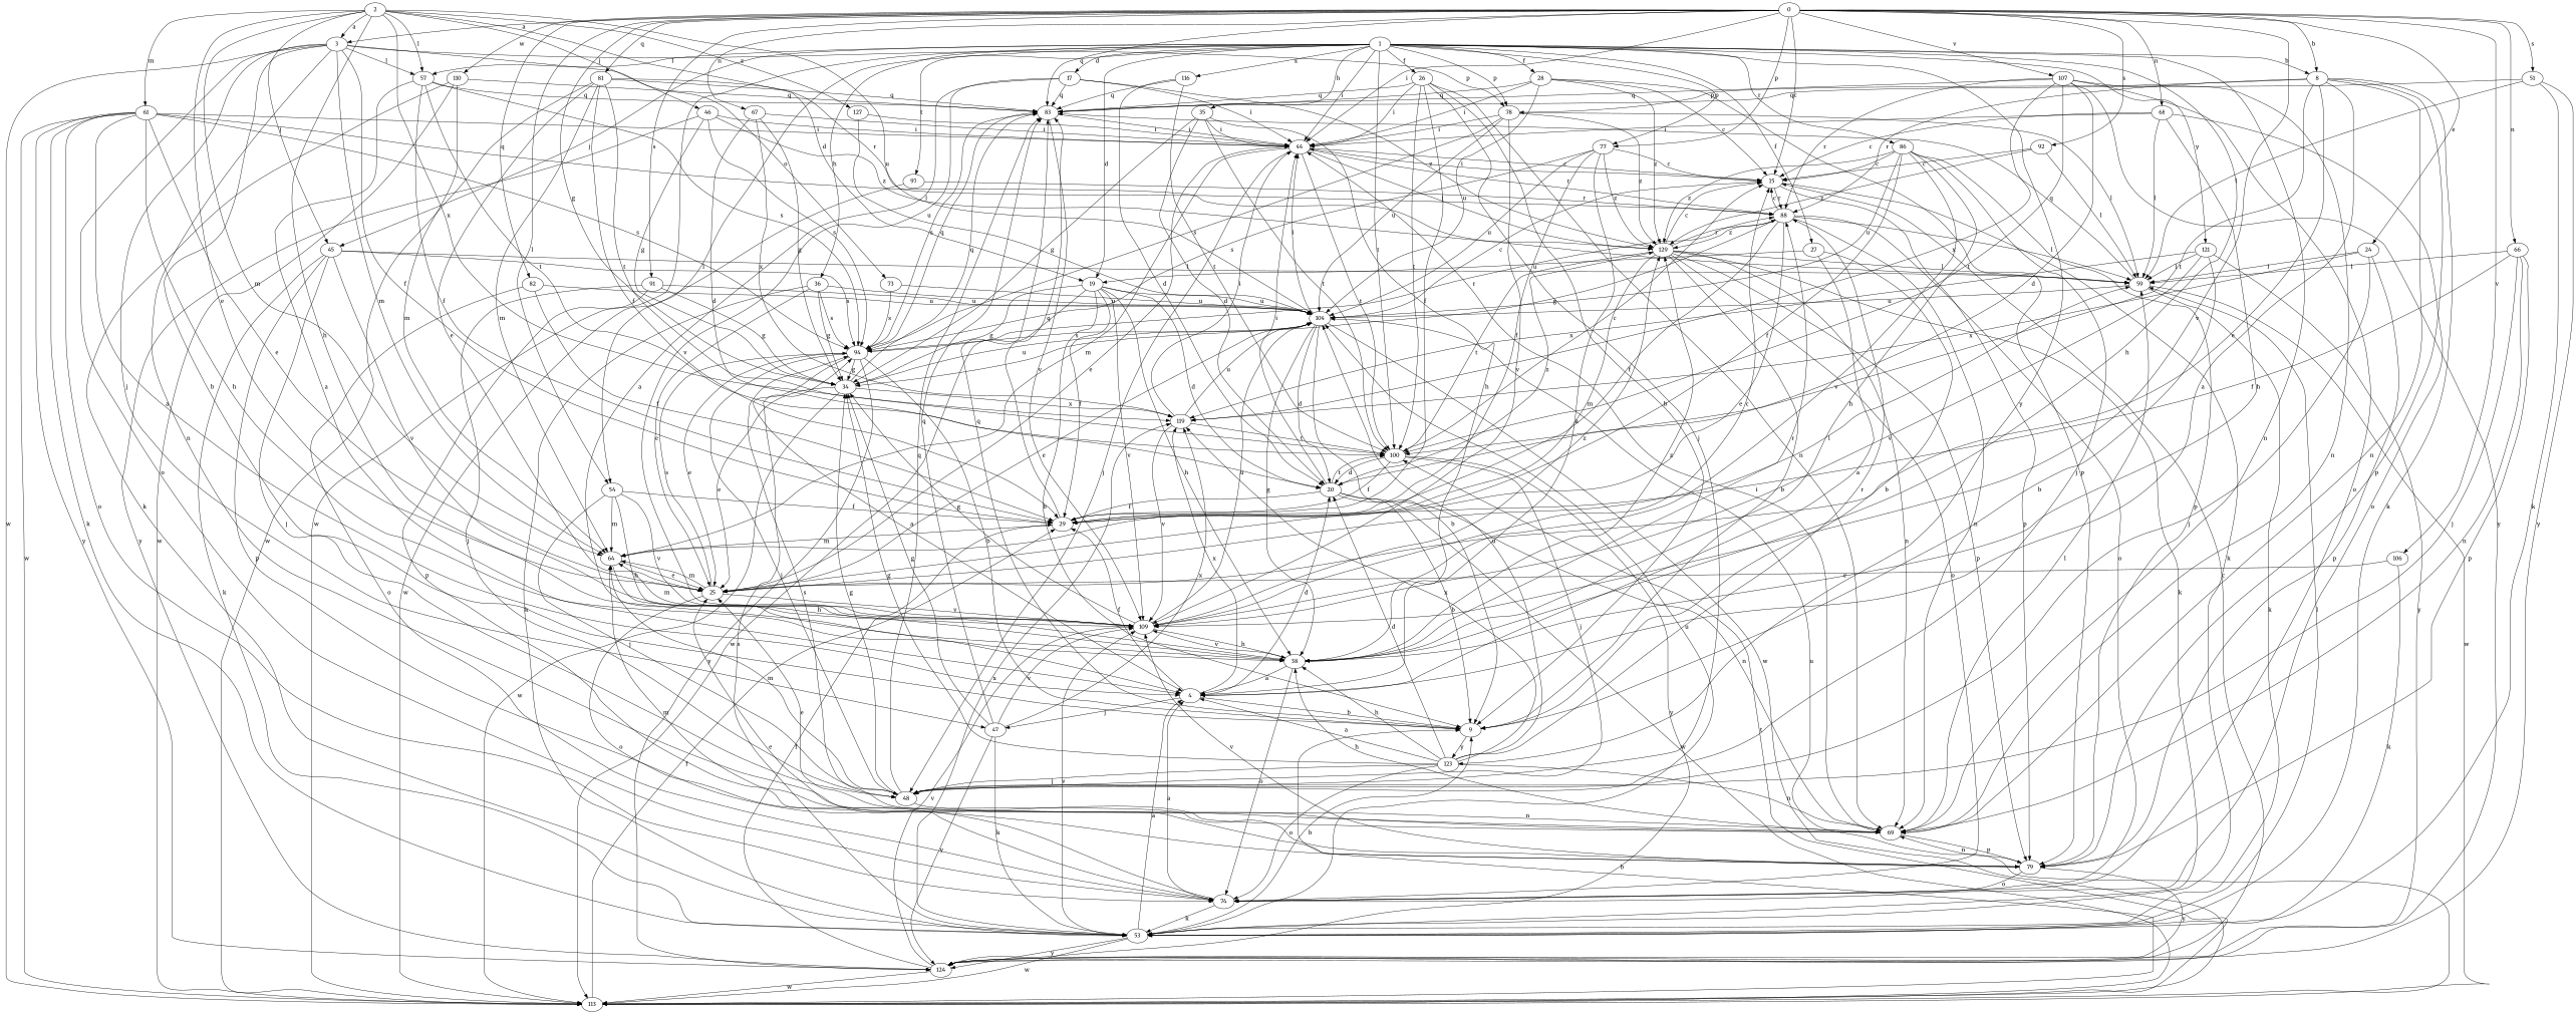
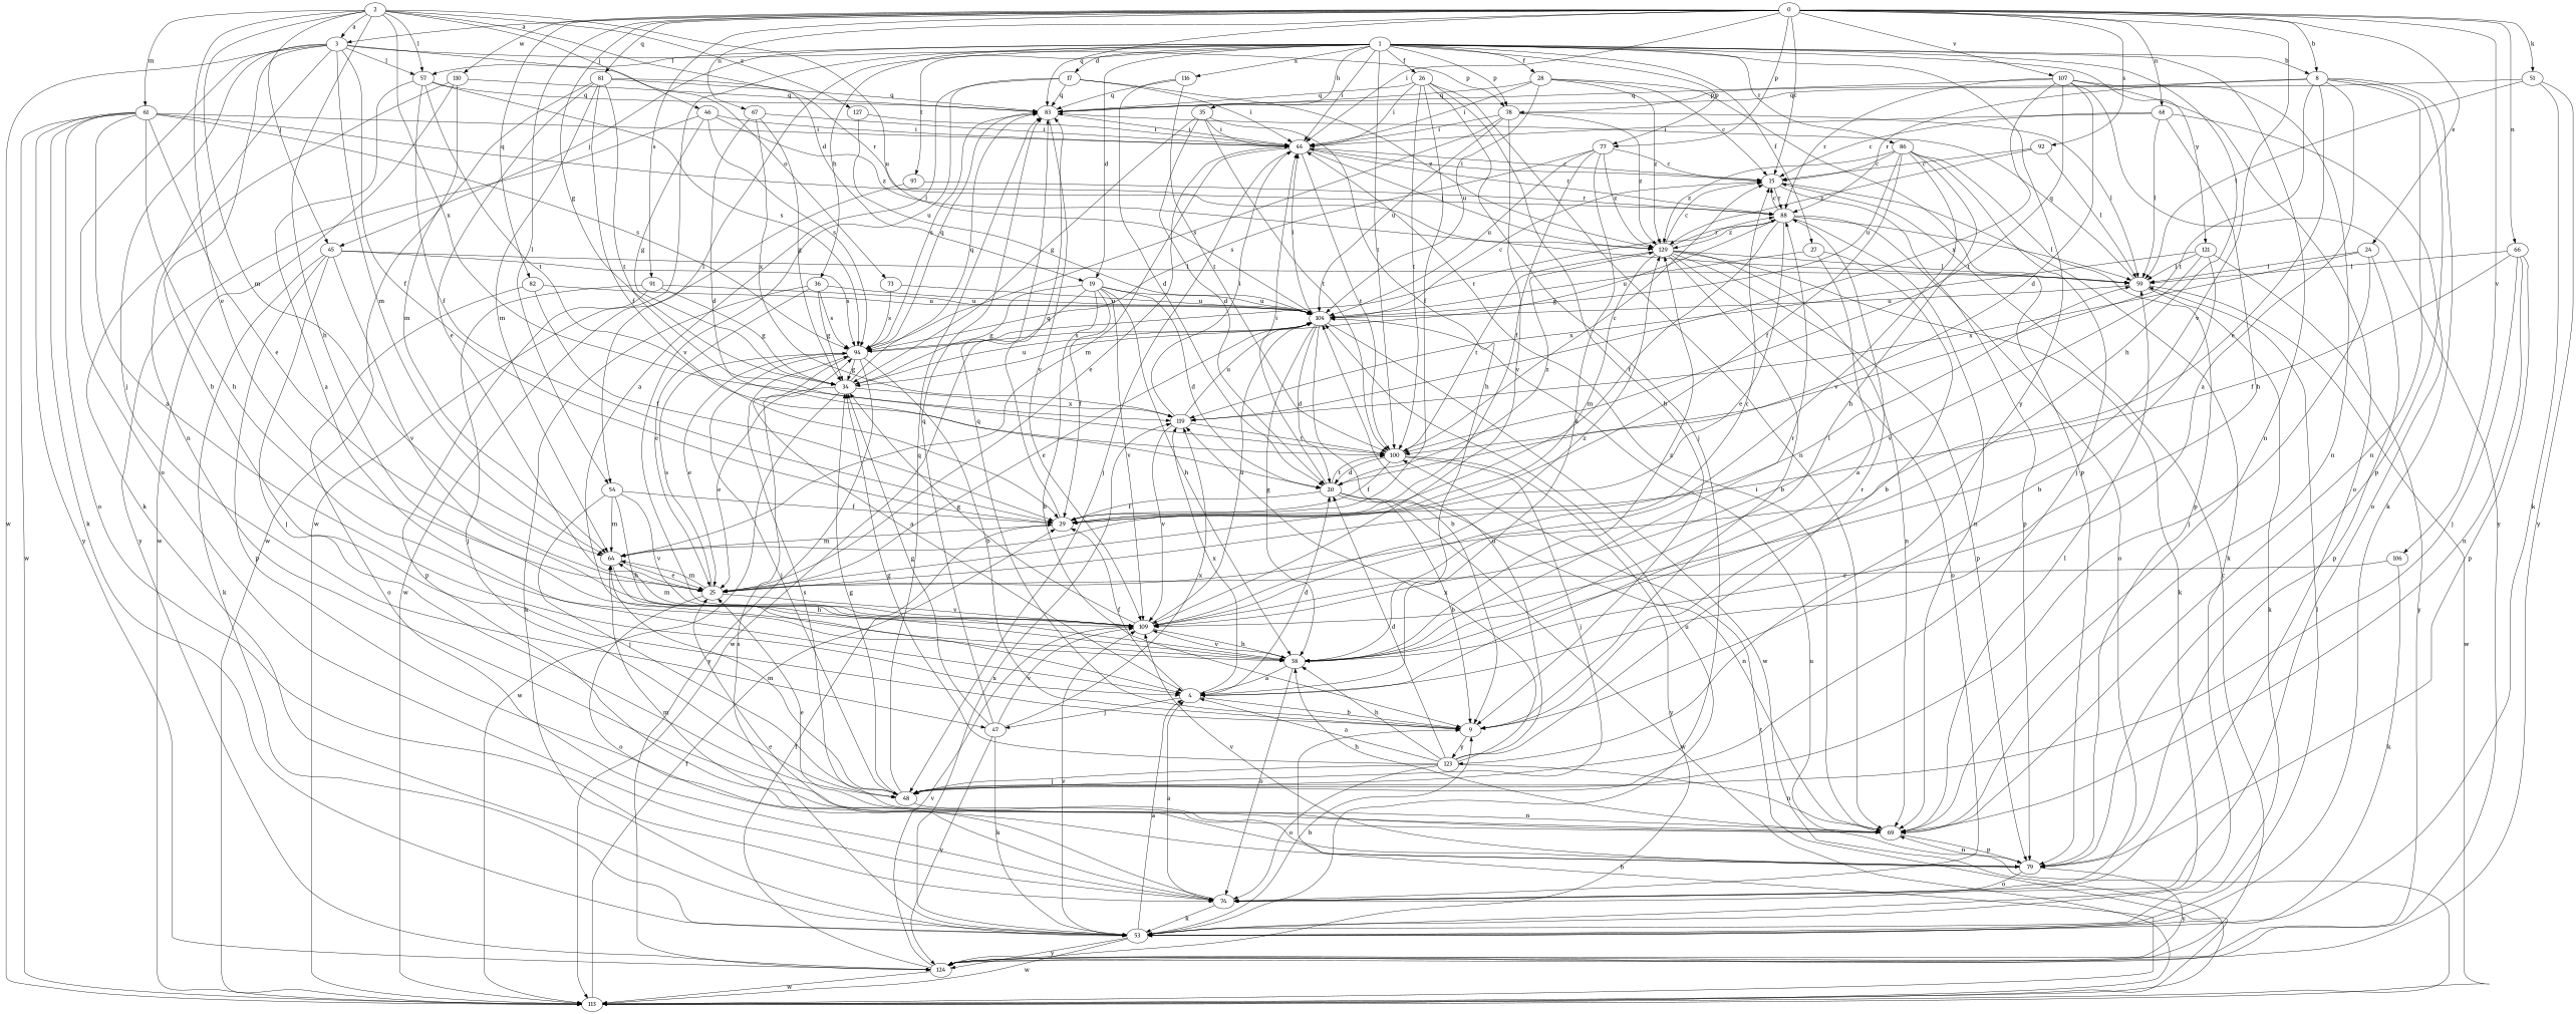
  strict digraph {
    fontname=Merriweather
    node [fontname=Merriweather]
    edge [fontname=Merriweather]
    0
    3
    8
    15
    24
    34
    44
    51
    54
    66
    67
    68
    77
    81
    82
    83
    91
    92
    106
    107
    109
    110
    57
    69
    78
    113
    64
    9
    29
    47
    73
    74
    100
    25
    4
    53
    79
    88
    119
    48
    59
    104
    129
    124
    38
    20
    94
    1
    17
    19
    26
    27
    28
    35
    36
    45
    86
    97
    116
    121
    123
    2
    46
    61
    127
    0 -> 3 [label=a]
    0 -> 8 [label=b]
    0 -> 15 [label=c]
    0 -> 24 [label=e]
    0 -> 34 [label=g]
    0 -> 44 [label=i]
-   0 -> 51 [label=s]
+   0 -> 51 [label=k]
    0 -> 54 [label=l]
    0 -> 66 [label=n]
    0 -> 67 [label=n]
    0 -> 68 [label=n]
    0 -> 77 [label=p]
    0 -> 81 [label=q]
    0 -> 82 [label=q]
    0 -> 83 [label=q]
    0 -> 91 [label=s]
    0 -> 92 [label=s]
    0 -> 106 [label=v]
    0 -> 107 [label=v]
    0 -> 109 [label=v]
    0 -> 110 [label=w]
    3 -> 57 [label=l]
    3 -> 69 [label=n]
    3 -> 78 [label=p]
    3 -> 113 [label=w]
    3 -> 64 [label=m]
    3 -> 9 [label=b]
    3 -> 29 [label=f]
    3 -> 47 [label=j]
    3 -> 73 [label=o]
    3 -> 74 [label=o]
    8 -> 69 [label=n]
    8 -> 78 [label=p]
    8 -> 100 [label=t]
    8 -> 25 [label=e]
    8 -> 4 [label=a]
    8 -> 53 [label=k]
    8 -> 79 [label=p]
    8 -> 88 [label=r]
    15 -> 44 [label=i]
    15 -> 53 [label=k]
    15 -> 79 [label=p]
    15 -> 88 [label=r]
    24 -> 79 [label=p]
    24 -> 119 [label=x]
    24 -> 48 [label=j]
    24 -> 59 [label=l]
    34 -> 83 [label=q]
    34 -> 113 [label=w]
    34 -> 25 [label=e]
    34 -> 119 [label=x]
    34 -> 104 [label=u]
    44 -> 15 [label=c]
    44 -> 64 [label=m]
    44 -> 100 [label=t]
    44 -> 25 [label=e]
    44 -> 88 [label=r]
    44 -> 48 [label=j]
    44 -> 129 [label=j]
    51 -> 83 [label=q]
    51 -> 53 [label=k]
    51 -> 59 [label=l]
    51 -> 124 [label=y]
    54 -> 109 [label=v]
    54 -> 64 [label=m]
    54 -> 29 [label=f]
    54 -> 48 [label=j]
    54 -> 38 [label=h]
    66 -> 69 [label=n]
    66 -> 29 [label=f]
    66 -> 79 [label=p]
    66 -> 48 [label=j]
    66 -> 59 [label=l]
    67 -> 34 [label=g]
    67 -> 44 [label=i]
    67 -> 119 [label=x]
    67 -> 20 [label=d]
    68 -> 15 [label=c]
    68 -> 44 [label=i]
    68 -> 74 [label=o]
    68 -> 59 [label=l]
    68 -> 38 [label=h]
    77 -> 15 [label=c]
    77 -> 29 [label=f]
    77 -> 4 [label=a]
    77 -> 104 [label=u]
    77 -> 129 [label=z]
    77 -> 94 [label=s]
    81 -> 83 [label=q]
    81 -> 113 [label=w]
    81 -> 64 [label=m]
    81 -> 29 [label=f]
    81 -> 100 [label=t]
    81 -> 25 [label=e]
    81 -> 88 [label=r]
    82 -> 29 [label=f]
    82 -> 74 [label=o]
    82 -> 104 [label=u]
    83 -> 44 [label=i]
    83 -> 109 [label=v]
    83 -> 94 [label=s]
    91 -> 34 [label=g]
    91 -> 79 [label=p]
    91 -> 48 [label=j]
    91 -> 104 [label=u]
    92 -> 15 [label=c]
    92 -> 59 [label=l]
    92 -> 129 [label=z]
    106 -> 25 [label=e]
    106 -> 53 [label=k]
    107 -> 83 [label=q]
    107 -> 69 [label=n]
    107 -> 74 [label=o]
    107 -> 100 [label=t]
    107 -> 88 [label=r]
    107 -> 119 [label=x]
    107 -> 124 [label=y]
    107 -> 20 [label=d]
    109 -> 15 [label=c]
    109 -> 34 [label=g]
    109 -> 64 [label=m]
    109 -> 104 [label=u]
    109 -> 129 [label=z]
    109 -> 38 [label=h]
    110 -> 83 [label=q]
    110 -> 113 [label=w]
    110 -> 64 [label=m]
    110 -> 53 [label=k]
    57 -> 83 [label=q]
    57 -> 29 [label=f]
    57 -> 100 [label=t]
    57 -> 4 [label=a]
    57 -> 94 [label=s]
    69 -> 44 [label=i]
    69 -> 25 [label=e]
    69 -> 79 [label=p]
    69 -> 59 [label=l]
    69 -> 38 [label=h]
    69 -> 94 [label=s]
    78 -> 44 [label=i]
    78 -> 109 [label=v]
    78 -> 59 [label=l]
    78 -> 104 [label=u]
    78 -> 129 [label=z]
    78 -> 94 [label=s]
    113 -> 9 [label=b]
    113 -> 29 [label=f]
    113 -> 100 [label=t]
    113 -> 104 [label=u]
    64 -> 25 [label=e]
    64 -> 38 [label=h]
    9 -> 83 [label=q]
    9 -> 123 [label=y]
    29 -> 83 [label=q]
    29 -> 64 [label=m]
    47 -> 34 [label=g]
    47 -> 83 [label=q]
    47 -> 109 [label=v]
    47 -> 53 [label=k]
    47 -> 119 [label=x]
    47 -> 124 [label=y]
    73 -> 104 [label=u]
    73 -> 94 [label=s]
    74 -> 25 [label=e]
    74 -> 4 [label=a]
    74 -> 53 [label=k]
    100 -> 15 [label=c]
    100 -> 29 [label=f]
    100 -> 48 [label=j]
    100 -> 124 [label=y]
    100 -> 20 [label=d]
    25 -> 109 [label=v]
    25 -> 64 [label=m]
    25 -> 74 [label=o]
    25 -> 59 [label=l]
    25 -> 94 [label=s]
    4 -> 9 [label=b]
    4 -> 29 [label=f]
    4 -> 47 [label=j]
    4 -> 119 [label=x]
    4 -> 20 [label=d]
    53 -> 109 [label=v]
    53 -> 113 [label=w]
    53 -> 9 [label=b]
    53 -> 4 [label=a]
    53 -> 119 [label=x]
    53 -> 59 [label=l]
    53 -> 104 [label=u]
    53 -> 124 [label=y]
    53 -> 94 [label=s]
    79 -> 109 [label=v]
    79 -> 69 [label=n]
    79 -> 64 [label=m]
    79 -> 74 [label=o]
    79 -> 124 [label=y]
    88 -> 15 [label=c]
    88 -> 34 [label=g]
    88 -> 69 [label=n]
    88 -> 29 [label=f]
    88 -> 74 [label=o]
    88 -> 25 [label=e]
    88 -> 59 [label=l]
    88 -> 129 [label=z]
    119 -> 44 [label=i]
    119 -> 109 [label=v]
    119 -> 100 [label=t]
    119 -> 104 [label=u]
    48 -> 34 [label=g]
    48 -> 83 [label=q]
    48 -> 69 [label=n]
    48 -> 64 [label=m]
    59 -> 83 [label=q]
    59 -> 113 [label=w]
    59 -> 53 [label=k]
    59 -> 104 [label=u]
    104 -> 15 [label=c]
    104 -> 44 [label=i]
    104 -> 113 [label=w]
    104 -> 9 [label=b]
    104 -> 25 [label=e]
    104 -> 38 [label=g]
    104 -> 20 [label=d]
    104 -> 94 [label=s]
    129 -> 15 [label=c]
    129 -> 69 [label=n]
    129 -> 64 [label=m]
    129 -> 9 [label=b]
    129 -> 74 [label=o]
    129 -> 100 [label=t]
    129 -> 53 [label=k]
    129 -> 79 [label=p]
    129 -> 88 [label=r]
    129 -> 59 [label=l]
    124 -> 15 [label=c]
    124 -> 109 [label=v]
    124 -> 113 [label=w]
    124 -> 29 [label=f]
    38 -> 109 [label=v]
    38 -> 74 [label=o]
    38 -> 4 [label=a]
    38 -> 88 [label=r]
    38 -> 129 [label=z]
    20 -> 44 [label=i]
    20 -> 69 [label=n]
    20 -> 113 [label=w]
    20 -> 9 [label=b]
    20 -> 29 [label=f]
    20 -> 100 [label=t]
    20 -> 129 [label=z]
    94 -> 34 [label=g]
    94 -> 83 [label=q]
    94 -> 9 [label=b]
    94 -> 25 [label=e]
    94 -> 4 [label=a]
    94 -> 88 [label=r]
    94 -> 48 [label=j]
    94 -> 124 [label=y]
    1 -> 8 [label=b]
    1 -> 44 [label=i]
    1 -> 54 [label=l]
    1 -> 77 [label=p]
    1 -> 57 [label=l]
    1 -> 69 [label=n]
    1 -> 78 [label=p]
    1 -> 113 [label=w]
    1 -> 100 [label=t]
    1 -> 38 [label=h]
    1 -> 17 [label=d]
    1 -> 19 [label=d]
    1 -> 26 [label=f]
    1 -> 27 [label=f]
    1 -> 28 [label=f]
    1 -> 35 [label=h]
    1 -> 36 [label=h]
    1 -> 45 [label=j]
    1 -> 86 [label=r]
    1 -> 97 [label=t]
    1 -> 116 [label=x]
    1 -> 121 [label=y]
    1 -> 123 [label=y]
    17 -> 44 [label=i]
    17 -> 83 [label=q]
    17 -> 109 [label=v]
    17 -> 4 [label=a]
    17 -> 129 [label=z]
    19 -> 34 [label=g]
    19 -> 109 [label=v]
    19 -> 113 [label=w]
    19 -> 9 [label=b]
    19 -> 29 [label=f]
    19 -> 104 [label=u]
    19 -> 38 [label=h]
    19 -> 20 [label=d]
    26 -> 44 [label=i]
    26 -> 83 [label=q]
    26 -> 69 [label=n]
    26 -> 9 [label=b]
    26 -> 29 [label=f]
    26 -> 100 [label=t]
    26 -> 48 [label=j]
    27 -> 9 [label=b]
    27 -> 4 [label=a]
-   27 -> 19 [label=u]
+   27 -> 104 [label=u]
    28 -> 15 [label=c]
    28 -> 44 [label=i]
    28 -> 83 [label=q]
    28 -> 79 [label=p]
    28 -> 104 [label=u]
    28 -> 129 [label=z]
    35 -> 34 [label=g]
    35 -> 44 [label=i]
    35 -> 100 [label=t]
    35 -> 38 [label=h]
    35 -> 20 [label=d]
    36 -> 34 [label=g]
    36 -> 25 [label=e]
    36 -> 53 [label=k]
    36 -> 104 [label=u]
    36 -> 94 [label=s]
    45 -> 109 [label=v]
    45 -> 53 [label=k]
    45 -> 79 [label=p]
    45 -> 48 [label=j]
    45 -> 59 [label=l]
    45 -> 94 [label=s]
    86 -> 15 [label=c]
    86 -> 109 [label=v]
    86 -> 29 [label=f]
    86 -> 79 [label=p]
    86 -> 48 [label=j]
    86 -> 104 [label=u]
    86 -> 129 [label=z]
    86 -> 38 [label=h]
    97 -> 113 [label=w]
    97 -> 88 [label=r]
    116 -> 83 [label=q]
    116 -> 100 [label=t]
    116 -> 20 [label=d]
    121 -> 109 [label=v]
    121 -> 9 [label=b]
    121 -> 119 [label=x]
    121 -> 59 [label=l]
    121 -> 124 [label=y]
    123 -> 34 [label=g]
    123 -> 69 [label=n]
    123 -> 74 [label=o]
    123 -> 4 [label=a]
    123 -> 88 [label=r]
    123 -> 119 [label=x]
    123 -> 48 [label=j]
    123 -> 104 [label=u]
    123 -> 38 [label=h]
    123 -> 20 [label=d]
    2 -> 3 [label=a]
    2 -> 57 [label=l]
    2 -> 64 [label=m]
    2 -> 25 [label=e]
    2 -> 119 [label=x]
    2 -> 104 [label=u]
    2 -> 38 [label=h]
    2 -> 19 [label=d]
    2 -> 45 [label=j]
    2 -> 46 [label=j]
    2 -> 61 [label=m]
    2 -> 127 [label=z]
    46 -> 34 [label=g]
    46 -> 44 [label=i]
    46 -> 59 [label=l]
    46 -> 124 [label=y]
    46 -> 94 [label=s]
    61 -> 44 [label=i]
    61 -> 113 [label=w]
    61 -> 74 [label=o]
    61 -> 25 [label=e]
    61 -> 4 [label=a]
    61 -> 53 [label=k]
    61 -> 129 [label=z]
    61 -> 124 [label=y]
    61 -> 38 [label=h]
    61 -> 94 [label=s]
    127 -> 44 [label=i]
    127 -> 104 [label=u]
  }
